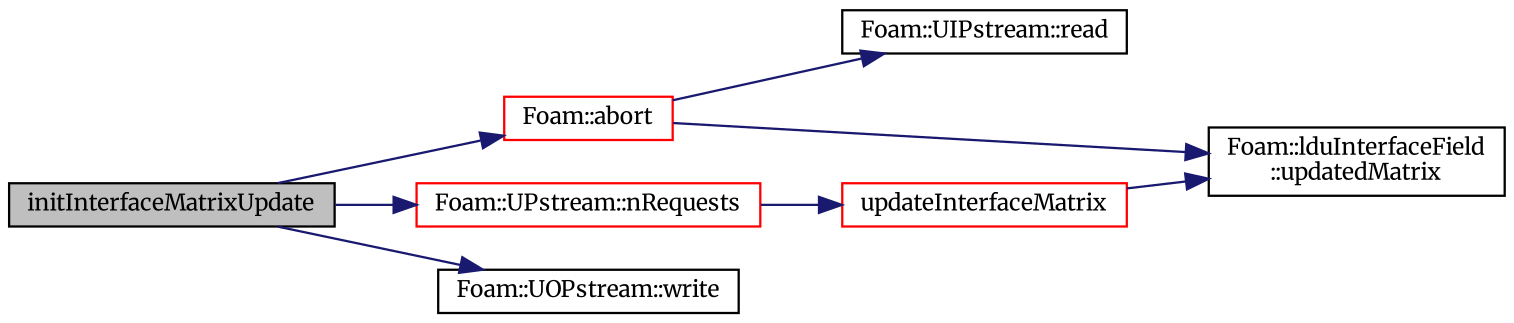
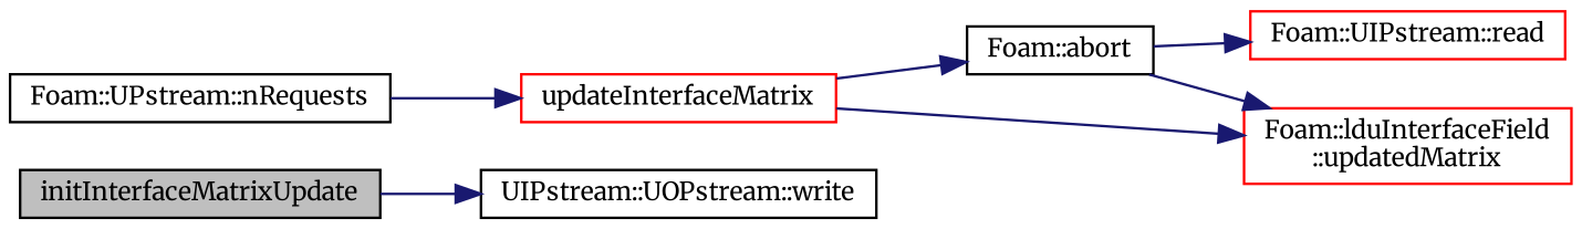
  digraph {
    fontname=Merriweather
    rankdir=LR
    node [color=black fontname=Merriweather fontsize=10 shape=record]
    edge [color=midnightblue fontname=Merriweather fontsize=10 labelfontname=FreeSans labelfontsize=10 style=solid]
    n1 [fillcolor=grey75 fontcolor=black height=0.2 label=initInterfaceMatrixUpdate style=filled width=0.4]
-   n2 [color=red height=0.2 label="Foam::abort" width=0.4]
-   n3 [color=red height=0.2 label="Foam::UPstream::nRequests" width=0.4]
-   n4 [height=0.2 label="Foam::UOPstream::write" width=0.4]
-   n5 [height=0.2 label="Foam::UIPstream::read" width=0.4]
-   n6 [height=0.2 label="Foam::lduInterfaceField\l::updatedMatrix" width=0.4]
+   n2 [height=0.2 label="Foam::abort" width=0.4]
+   n3 [height=0.2 label="Foam::UPstream::nRequests" width=0.4]
+   n4 [height=0.2 label="UIPstream::UOPstream::write" width=0.4]
+   n5 [color=red height=0.2 label="Foam::UIPstream::read" width=0.4]
+   n6 [color=red height=0.2 label="Foam::lduInterfaceField\l::updatedMatrix" width=0.4]
    n7 [color=red height=0.2 label=updateInterfaceMatrix width=0.4]
-   n1 -> n2
-   n1 -> n3
+   n7 -> n2
    n1 -> n4
    n2 -> n5
    n2 -> n6
    n3 -> n7
    n7 -> n6
  }
